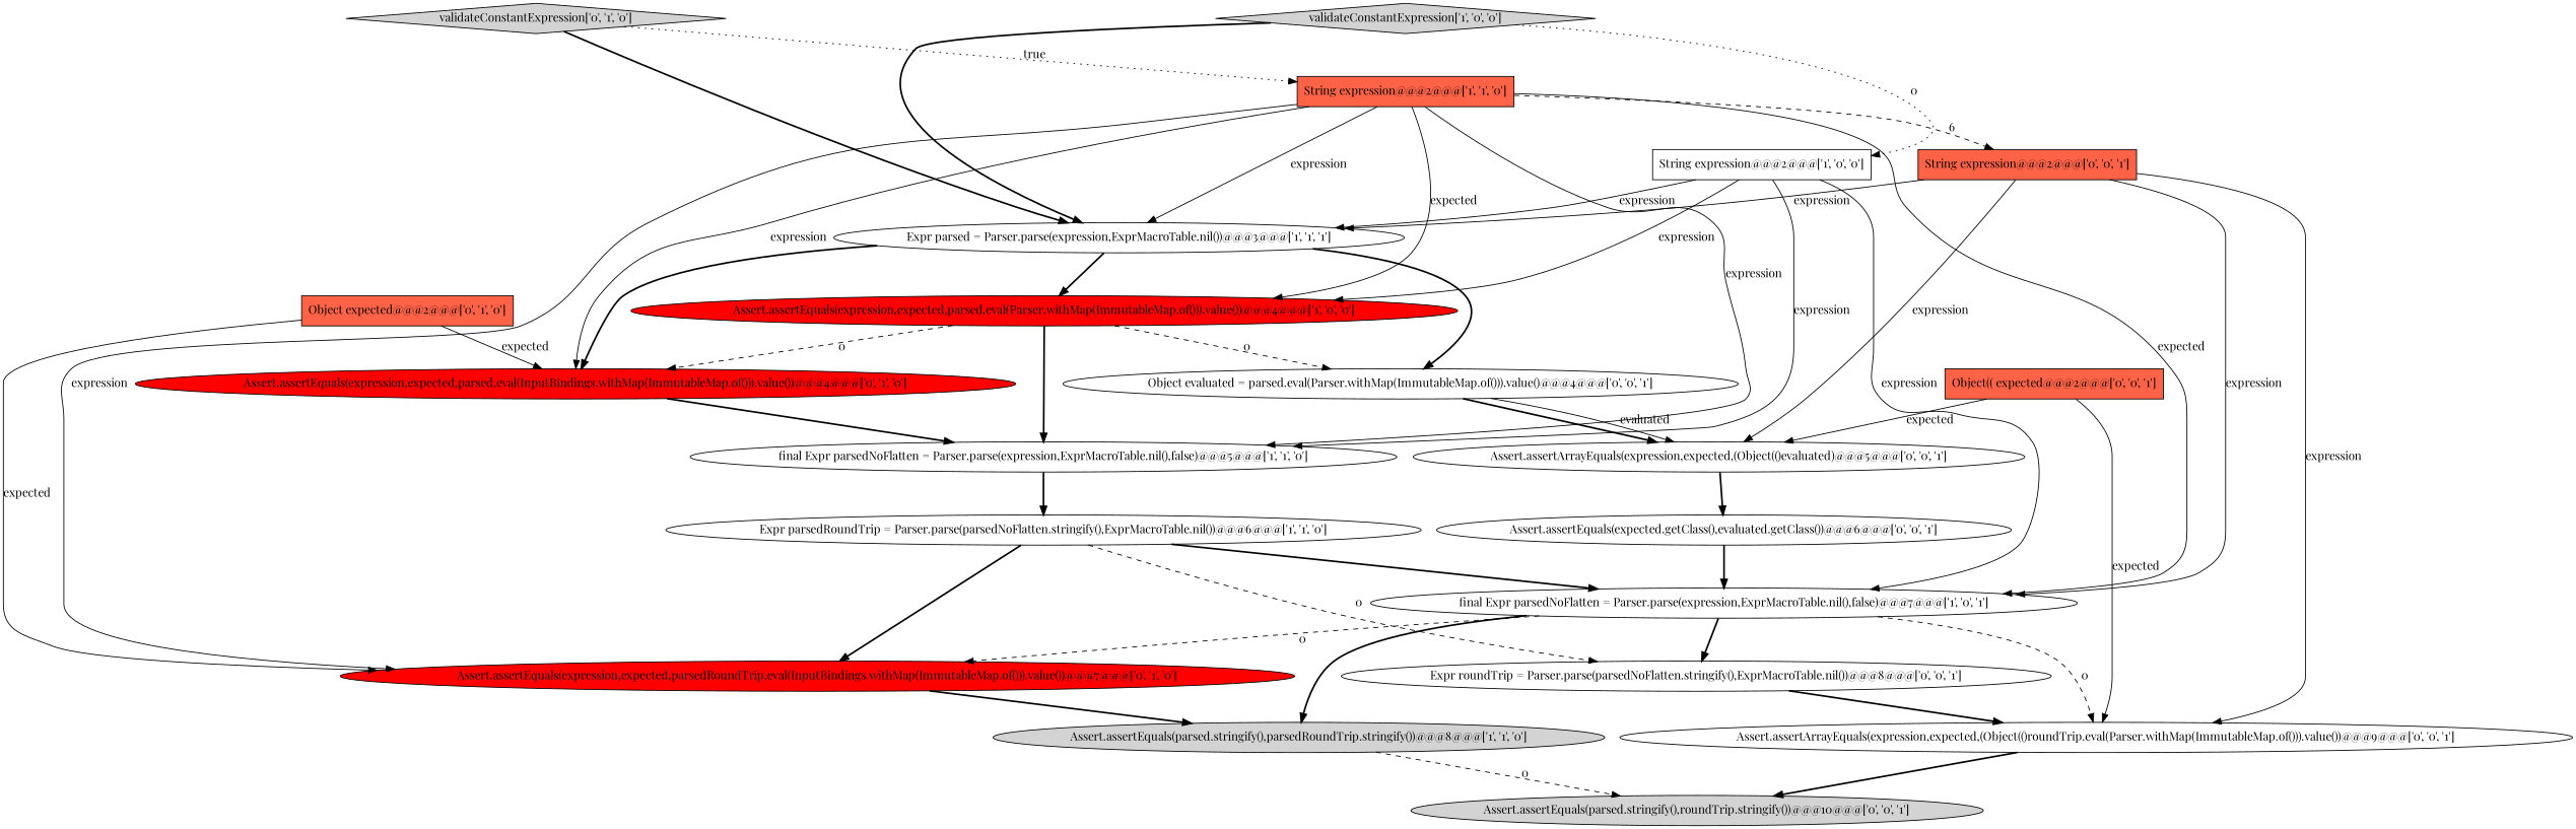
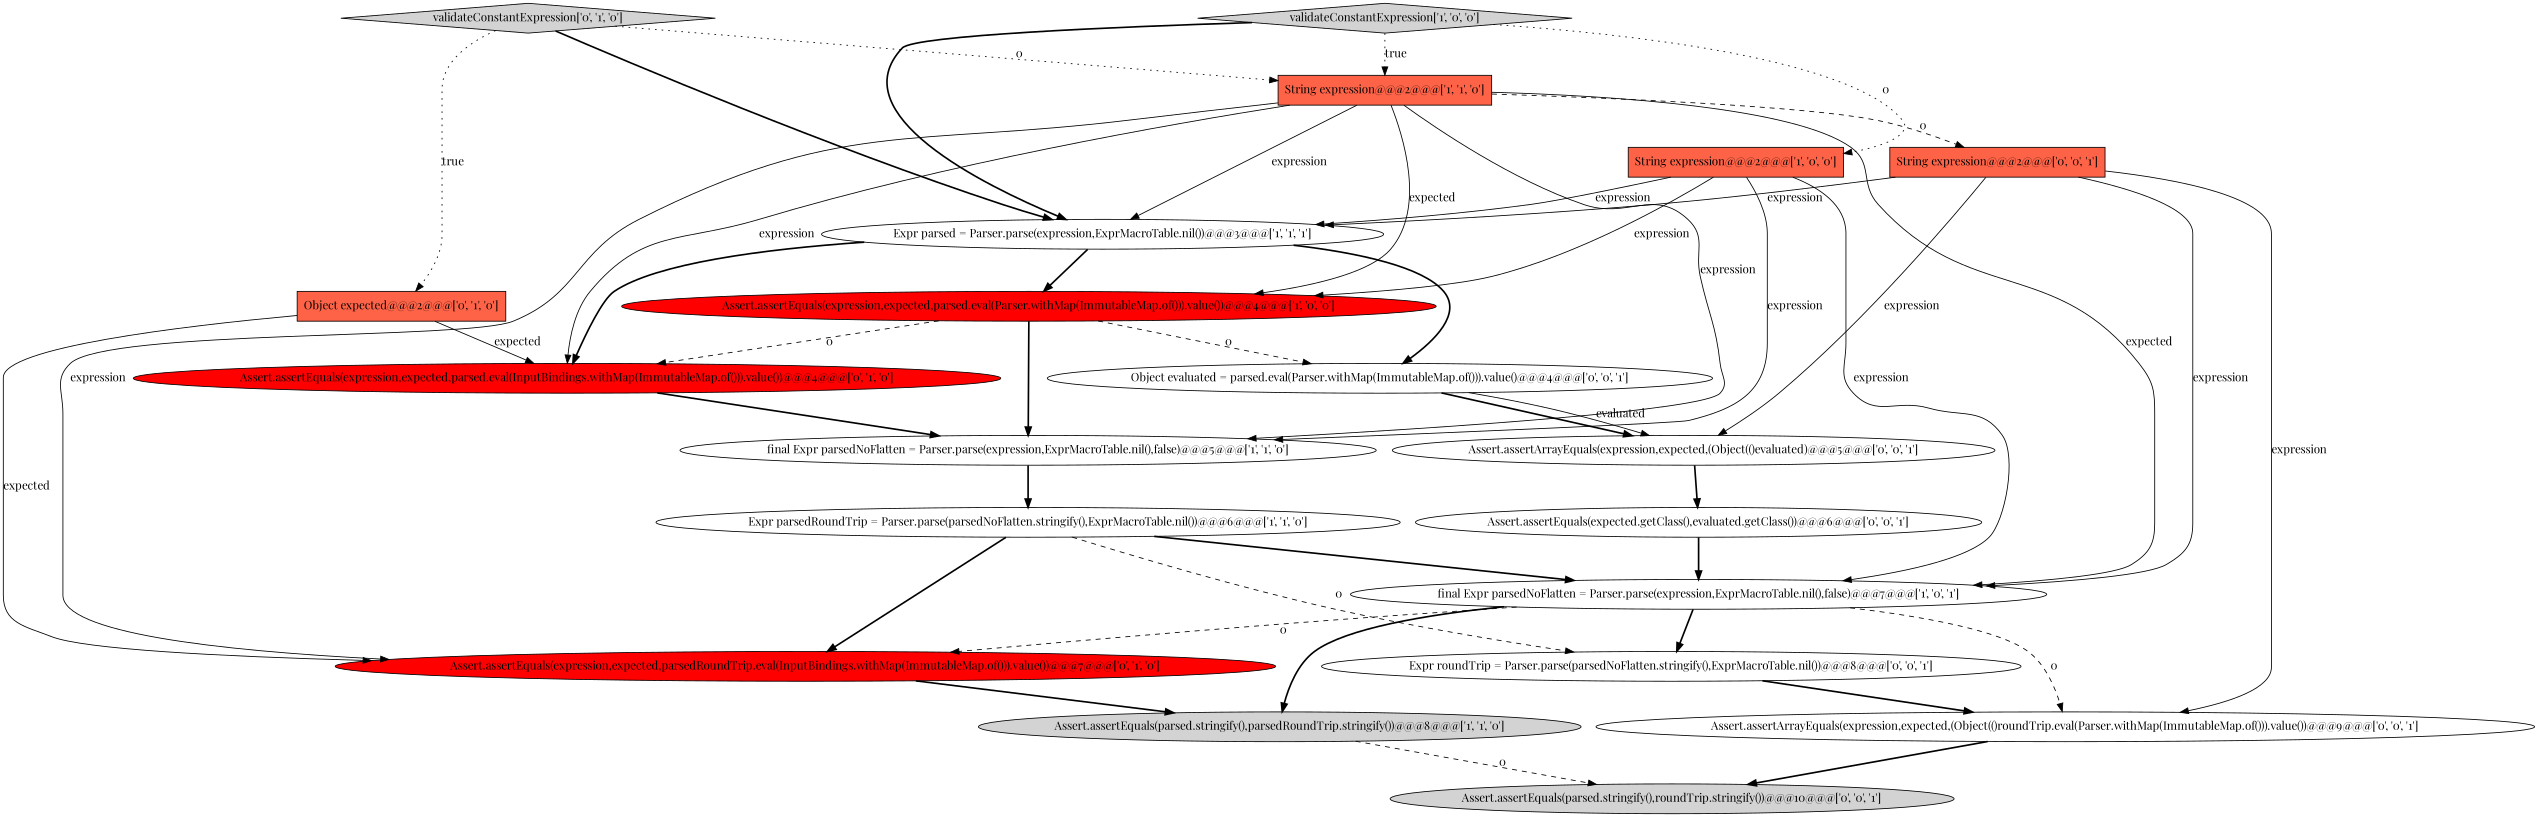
  digraph {
    fontname="Playfair Display"
    node [fillcolor=white fontname="Playfair Display" shape=ellipse style=filled]
    edge [fontname="Playfair Display" style=solid]
    n1 [fillcolor=red label="Assert.assertEquals(expression,expected,parsedRoundTrip.eval(InputBindings.withMap(ImmutableMap.of())).value())@@@7@@@['0', '1', '0']"]
    n2 [fillcolor=lightgray label="Assert.assertEquals(parsed.stringify(),parsedRoundTrip.stringify())@@@8@@@['1', '1', '0']"]
    n3 [fillcolor=lightgray label="Assert.assertEquals(parsed.stringify(),roundTrip.stringify())@@@10@@@['0', '0', '1']"]
    n4 [label="final Expr parsedNoFlatten = Parser.parse(expression,ExprMacroTable.nil(),false)@@@7@@@['1', '0', '1']"]
    n5 [label="Assert.assertArrayEquals(expression,expected,(Object(()roundTrip.eval(Parser.withMap(ImmutableMap.of())).value())@@@9@@@['0', '0', '1']"]
    n6 [label="Expr roundTrip = Parser.parse(parsedNoFlatten.stringify(),ExprMacroTable.nil())@@@8@@@['0', '0', '1']"]
    n7 [fillcolor=tomato label="String expression@@@2@@@['0', '0', '1']" shape=box]
    n8 [label="Assert.assertArrayEquals(expression,expected,(Object(()evaluated)@@@5@@@['0', '0', '1']"]
    n9 [label="Expr parsed = Parser.parse(expression,ExprMacroTable.nil())@@@3@@@['1', '1', '1']"]
    n10 [label="Assert.assertEquals(expected.getClass(),evaluated.getClass())@@@6@@@['0', '0', '1']"]
    n11 [fillcolor=red label="Assert.assertEquals(expression,expected,parsed.eval(InputBindings.withMap(ImmutableMap.of())).value())@@@4@@@['0', '1', '0']"]
    n12 [fillcolor=red label="Assert.assertEquals(expression,expected,parsed.eval(Parser.withMap(ImmutableMap.of())).value())@@@4@@@['1', '0', '0']"]
    n13 [label="Object evaluated = parsed.eval(Parser.withMap(ImmutableMap.of())).value()@@@4@@@['0', '0', '1']"]
-   n14 [fillcolor=tomato label="Object(( expected@@@2@@@['0', '0', '1']" shape=box]
    n15 [fillcolor=tomato label="String expression@@@2@@@['1', '1', '0']" shape=box]
    n16 [label="final Expr parsedNoFlatten = Parser.parse(expression,ExprMacroTable.nil(),false)@@@5@@@['1', '1', '0']"]
    n17 [label="Expr parsedRoundTrip = Parser.parse(parsedNoFlatten.stringify(),ExprMacroTable.nil())@@@6@@@['1', '1', '0']"]
-   n18 [label="String expression@@@2@@@['1', '0', '0']" shape=box]
+   n18 [fillcolor=tomato label="String expression@@@2@@@['1', '0', '0']" shape=box]
    n19 [fillcolor=lightgray label="validateConstantExpression['0', '1', '0']" shape=diamond]
    n20 [fillcolor=tomato label="Object expected@@@2@@@['0', '1', '0']" shape=box]
    n21 [fillcolor=lightgray label="validateConstantExpression['1', '0', '0']" shape=diamond]
    n1 -> n2 [style=bold]
    n2 -> n3 [label=0 style=dashed]
    n4 -> n1 [label=0 style=dashed]
    n4 -> n2 [style=bold]
    n4 -> n5 [label=0 style=dashed]
    n4 -> n6 [style=bold]
    n5 -> n3 [style=bold]
    n6 -> n5 [style=bold]
    n7 -> n4 [label=expression]
    n7 -> n5 [label=expression]
    n7 -> n8 [label=expression]
    n7 -> n9 [label=expression]
    n8 -> n10 [style=bold]
    n9 -> n11 [style=bold]
    n9 -> n12 [style=bold]
    n9 -> n13 [style=bold]
    n10 -> n4 [style=bold]
    n11 -> n16 [style=bold]
    n12 -> n11 [label=0 style=dashed]
    n12 -> n13 [label=0 style=dashed]
    n12 -> n16 [style=bold]
    n13 -> n8 [style=bold]
    n13 -> n8 [label=evaluated]
-   n14 -> n5 [label=expected]
-   n14 -> n8 [label=expected]
    n15 -> n1 [label=expression]
    n15 -> n4 [label=expected]
-   n15 -> n7 [label=6 style=dashed]
+   n15 -> n7 [label=0 style=dashed]
    n15 -> n9 [label=expression]
    n15 -> n11 [label=expression]
    n15 -> n12 [label=expected]
    n15 -> n16 [label=expression]
    n16 -> n17 [style=bold]
    n17 -> n1 [style=bold]
    n17 -> n4 [style=bold]
    n17 -> n6 [label=0 style=dashed]
    n18 -> n4 [label=expression]
    n18 -> n9 [label=expression]
    n18 -> n12 [label=expression]
    n18 -> n16 [label=expression]
    n19 -> n9 [style=bold]
-   n19 -> n15 [label=true style=dotted]
+   n19 -> n15 [label=0 style=dotted]
+   n19 -> n20 [label=true style=dotted]
    n20 -> n1 [label=expected]
    n20 -> n11 [label=expected]
    n21 -> n9 [style=bold]
+   n21 -> n15 [label=true style=dotted]
    n21 -> n18 [label=0 style=dotted]
  }
